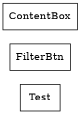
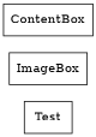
  strict digraph {
    rankdir=LR
    node [shape=record]
    n1 [label=Test]
-   n3 [label=FilterBtn]
+   n2 [label=ImageBox]
    n4 [label=ContentBox]
  }
